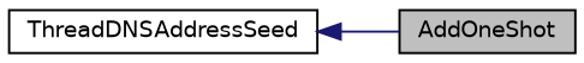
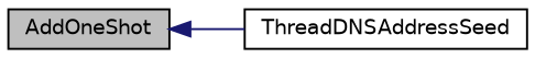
  digraph {
    rankdir=LR
    node [color=black fontname=Helvetica fontsize=10 shape=record style=filled]
    n1 [fillcolor=grey75 fontcolor=black height=0.2 label=AddOneShot width=0.4]
    n2 [fillcolor=white height=0.2 label=ThreadDNSAddressSeed width=0.4]
-   n2 -> n1 [color=midnightblue dir=back fontname=Helvetica fontsize=10 labelfontname=Helvetica labelfontsize=10 style=solid]
+   n1 -> n2 [color=midnightblue dir=back fontname=Helvetica fontsize=10 labelfontname=Helvetica labelfontsize=10 style=solid]
  }
